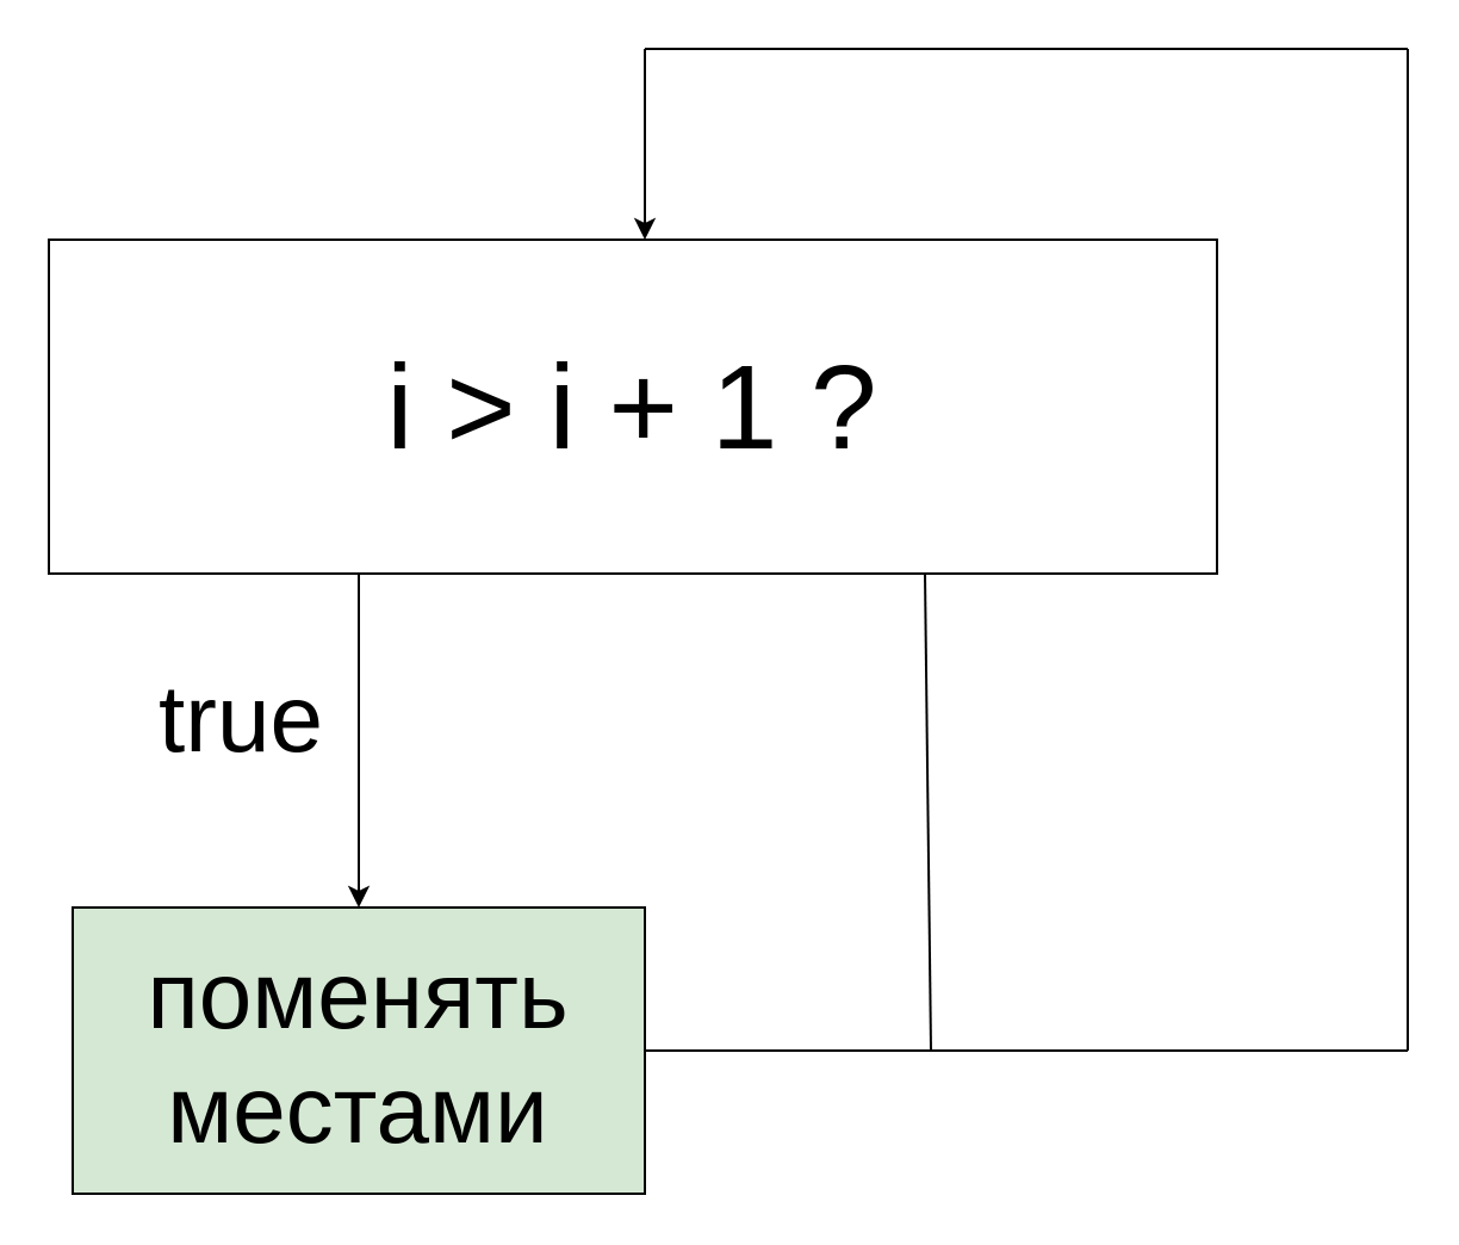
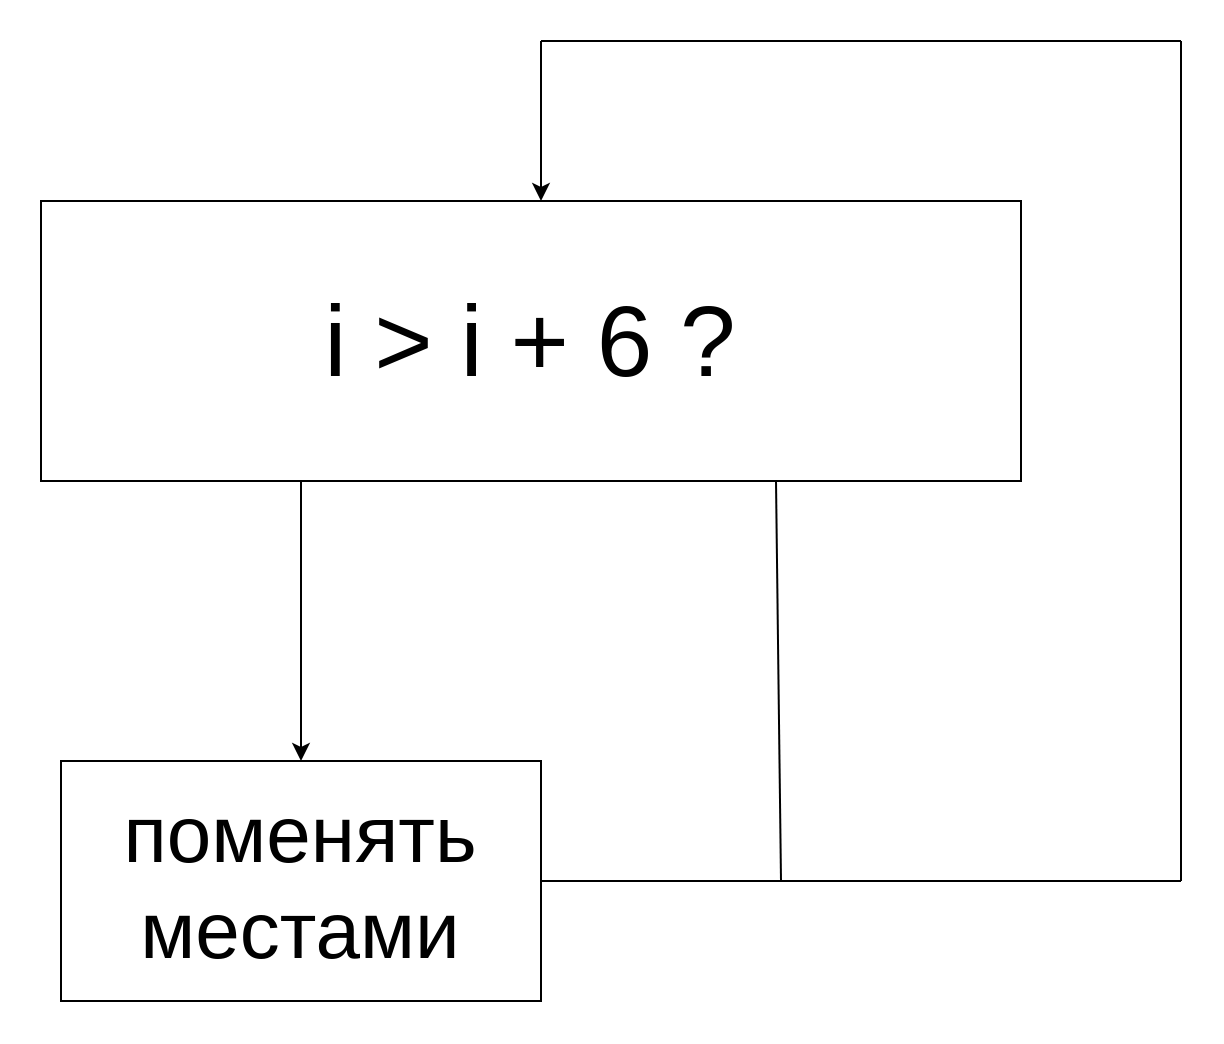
  <mxCell id="0" />
  <mxCell id="1" parent="0" />
- <mxCell id="2" value="i &amp;gt; i + 1 ?" style="rounded=0;whiteSpace=wrap;html=1;fontSize=50;" vertex="1" parent="1"><mxGeometry x="20" y="100" width="490" height="140" as="geometry" /></mxCell>
+ <mxCell id="2" value="i &amp;gt; i + 6 ?" style="rounded=0;whiteSpace=wrap;html=1;fontSize=50;" vertex="1" parent="1"><mxGeometry x="20" y="100" width="490" height="140" as="geometry" /></mxCell>
  <mxCell id="3" value="" style="endArrow=classic;html=1;rounded=0;fontSize=50;" edge="1" parent="1"><mxGeometry width="50" height="50" relative="1" as="geometry"><mxPoint x="150" y="240" as="sourcePoint" /><mxPoint x="150" y="380" as="targetPoint" /></mxGeometry></mxCell>
- <mxCell id="4" value="поменять местами" style="rounded=0;whiteSpace=wrap;html=1;fontSize=40;fillColor=#d5e8d4;" vertex="1" parent="1"><mxGeometry x="30" y="380" width="240" height="120" as="geometry" /></mxCell>
+ <mxCell id="4" value="поменять местами" style="rounded=0;whiteSpace=wrap;html=1;fontSize=40;" vertex="1" parent="1"><mxGeometry x="30" y="380" width="240" height="120" as="geometry" /></mxCell>
  <mxCell id="5" value="" style="endArrow=none;html=1;rounded=0;fontSize=40;exitX=1;exitY=0.5;exitDx=0;exitDy=0;" edge="1" parent="1" source="4"><mxGeometry width="50" height="50" relative="1" as="geometry"><mxPoint x="330" y="300" as="sourcePoint" /><mxPoint x="590" y="440" as="targetPoint" /></mxGeometry></mxCell>
  <mxCell id="6" value="" style="endArrow=none;html=1;rounded=0;fontSize=40;" edge="1" parent="1"><mxGeometry width="50" height="50" relative="1" as="geometry"><mxPoint x="590" y="440" as="sourcePoint" /><mxPoint x="590" y="20" as="targetPoint" /></mxGeometry></mxCell>
  <mxCell id="7" value="" style="endArrow=none;html=1;rounded=0;fontSize=40;" edge="1" parent="1"><mxGeometry width="50" height="50" relative="1" as="geometry"><mxPoint x="270" y="20" as="sourcePoint" /><mxPoint x="590" y="20" as="targetPoint" /></mxGeometry></mxCell>
  <mxCell id="8" value="" style="endArrow=classic;html=1;rounded=0;fontSize=40;" edge="1" parent="1"><mxGeometry width="50" height="50" relative="1" as="geometry"><mxPoint x="270" y="20" as="sourcePoint" /><mxPoint x="270" y="100" as="targetPoint" /></mxGeometry></mxCell>
  <mxCell id="9" value="" style="endArrow=none;html=1;rounded=0;fontSize=40;entryX=0.75;entryY=1;entryDx=0;entryDy=0;" edge="1" parent="1" target="2"><mxGeometry width="50" height="50" relative="1" as="geometry"><mxPoint x="390" y="440" as="sourcePoint" /><mxPoint x="380" y="260" as="targetPoint" /></mxGeometry></mxCell>
- <mxCell id="10" value="true" style="text;html=1;strokeColor=none;fillColor=none;align=center;verticalAlign=middle;whiteSpace=wrap;rounded=0;fontSize=40;" vertex="1" parent="1"><mxGeometry x="71" y="285" width="60" height="30" as="geometry" /></mxCell>
